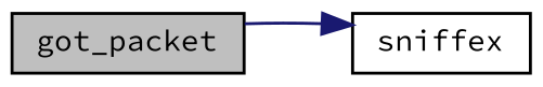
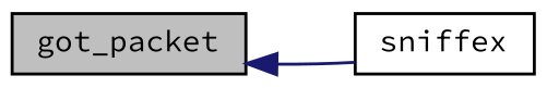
  digraph {
    rankdir=LR
    fontname="Source Code Pro"
    node [color=black fontname="Source Code Pro" fontsize=10 shape=record style=filled]
    n1 [fillcolor=grey75 fontcolor=black height=0.2 label=got_packet width=0.4]
    n2 [fillcolor=white height=0.2 label=sniffex width=0.4]
-   n2 -> n1 [color=midnightblue dir=back fontname="Source Code Pro" fontsize=10 labelfontname=Helvetica labelfontsize=10 style=solid]
+   n1 -> n2 [color=midnightblue dir=back fontname="Source Code Pro" fontsize=10 labelfontname=Helvetica labelfontsize=10 style=solid]
  }
